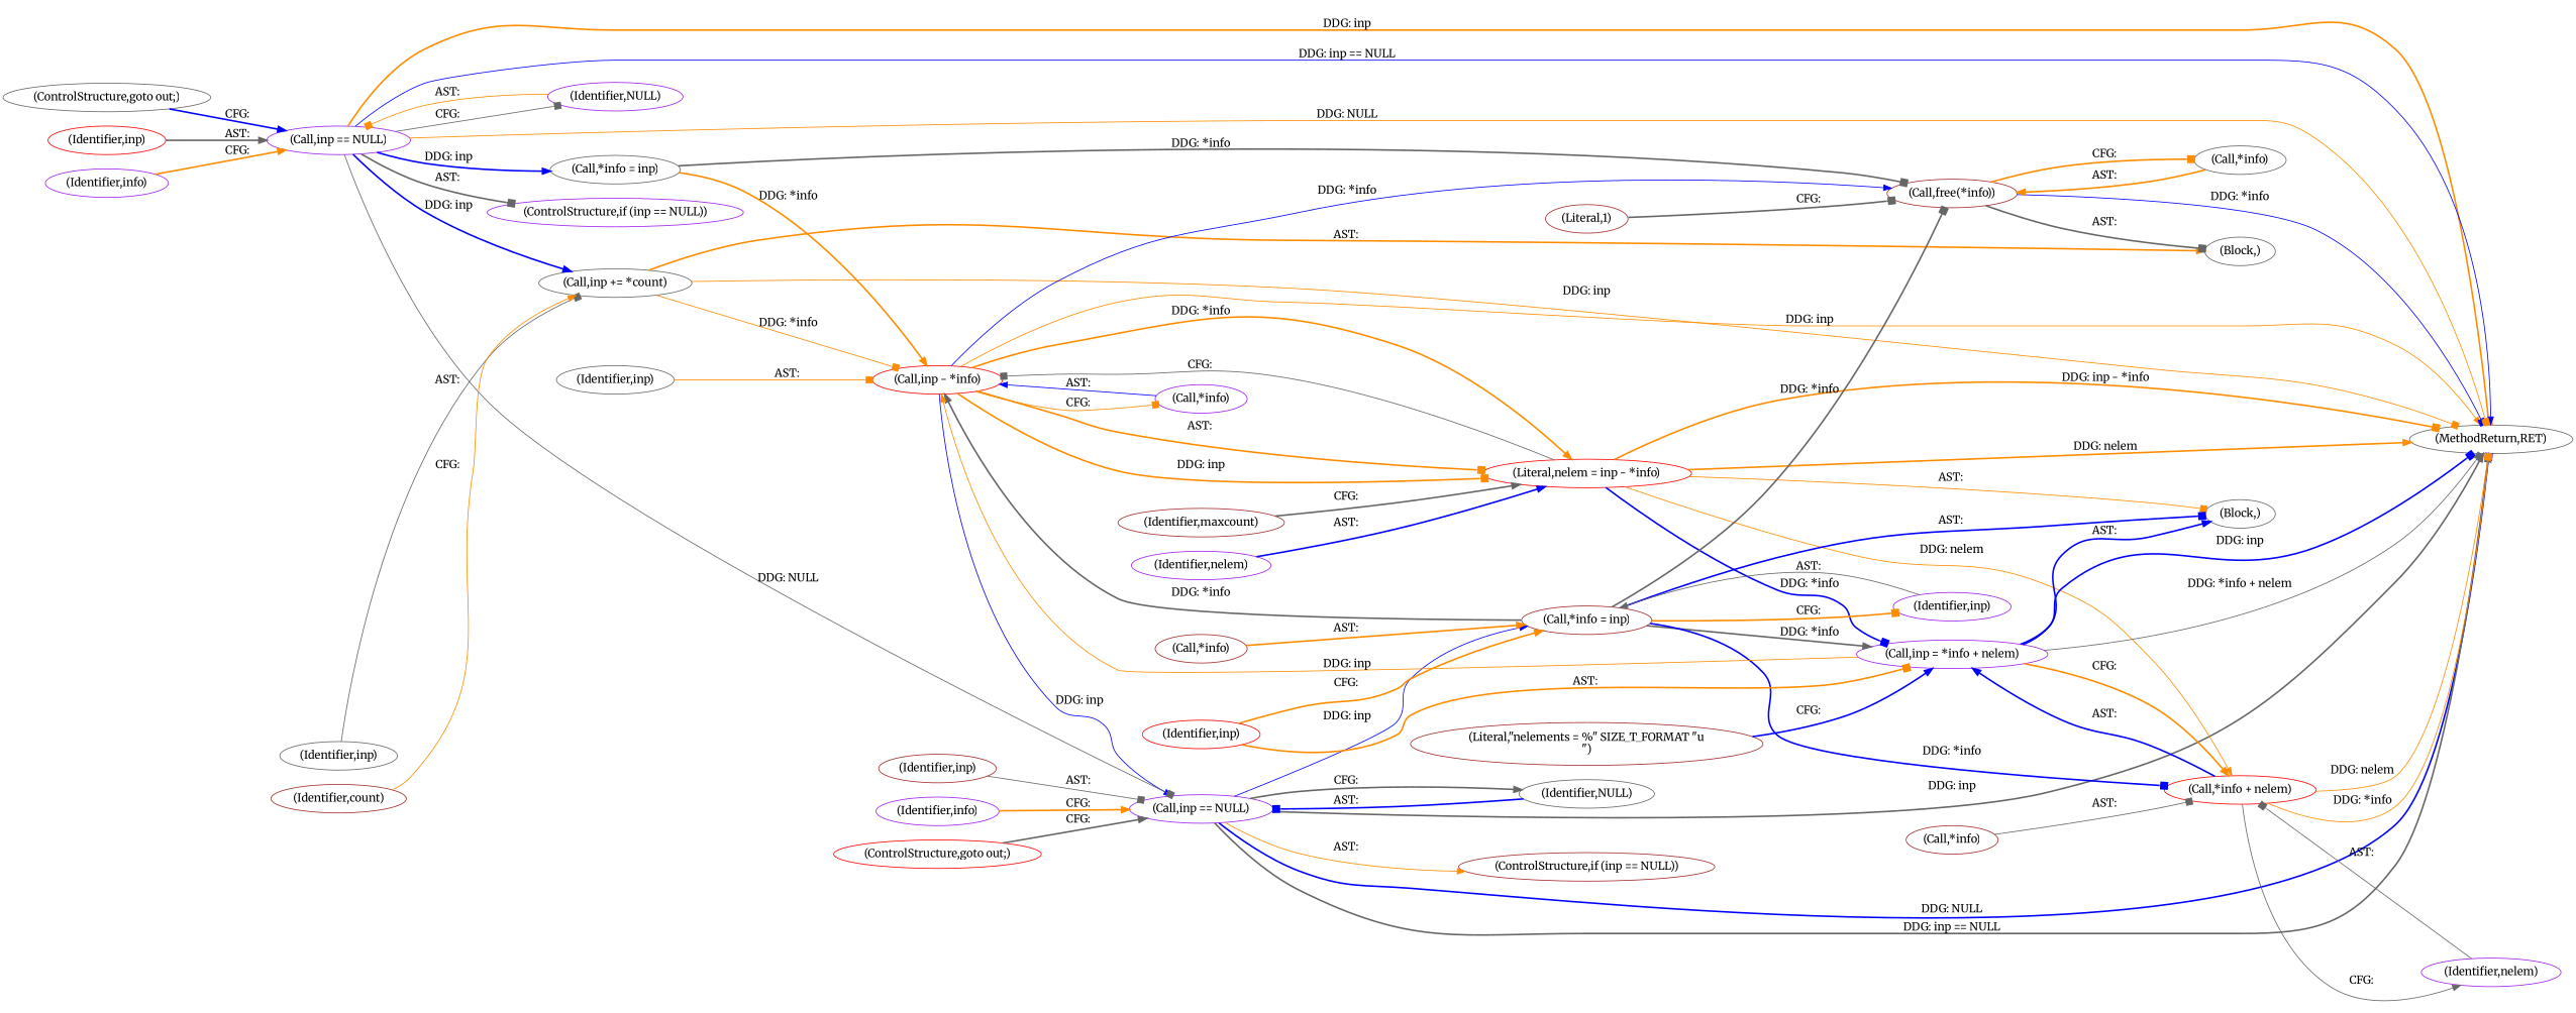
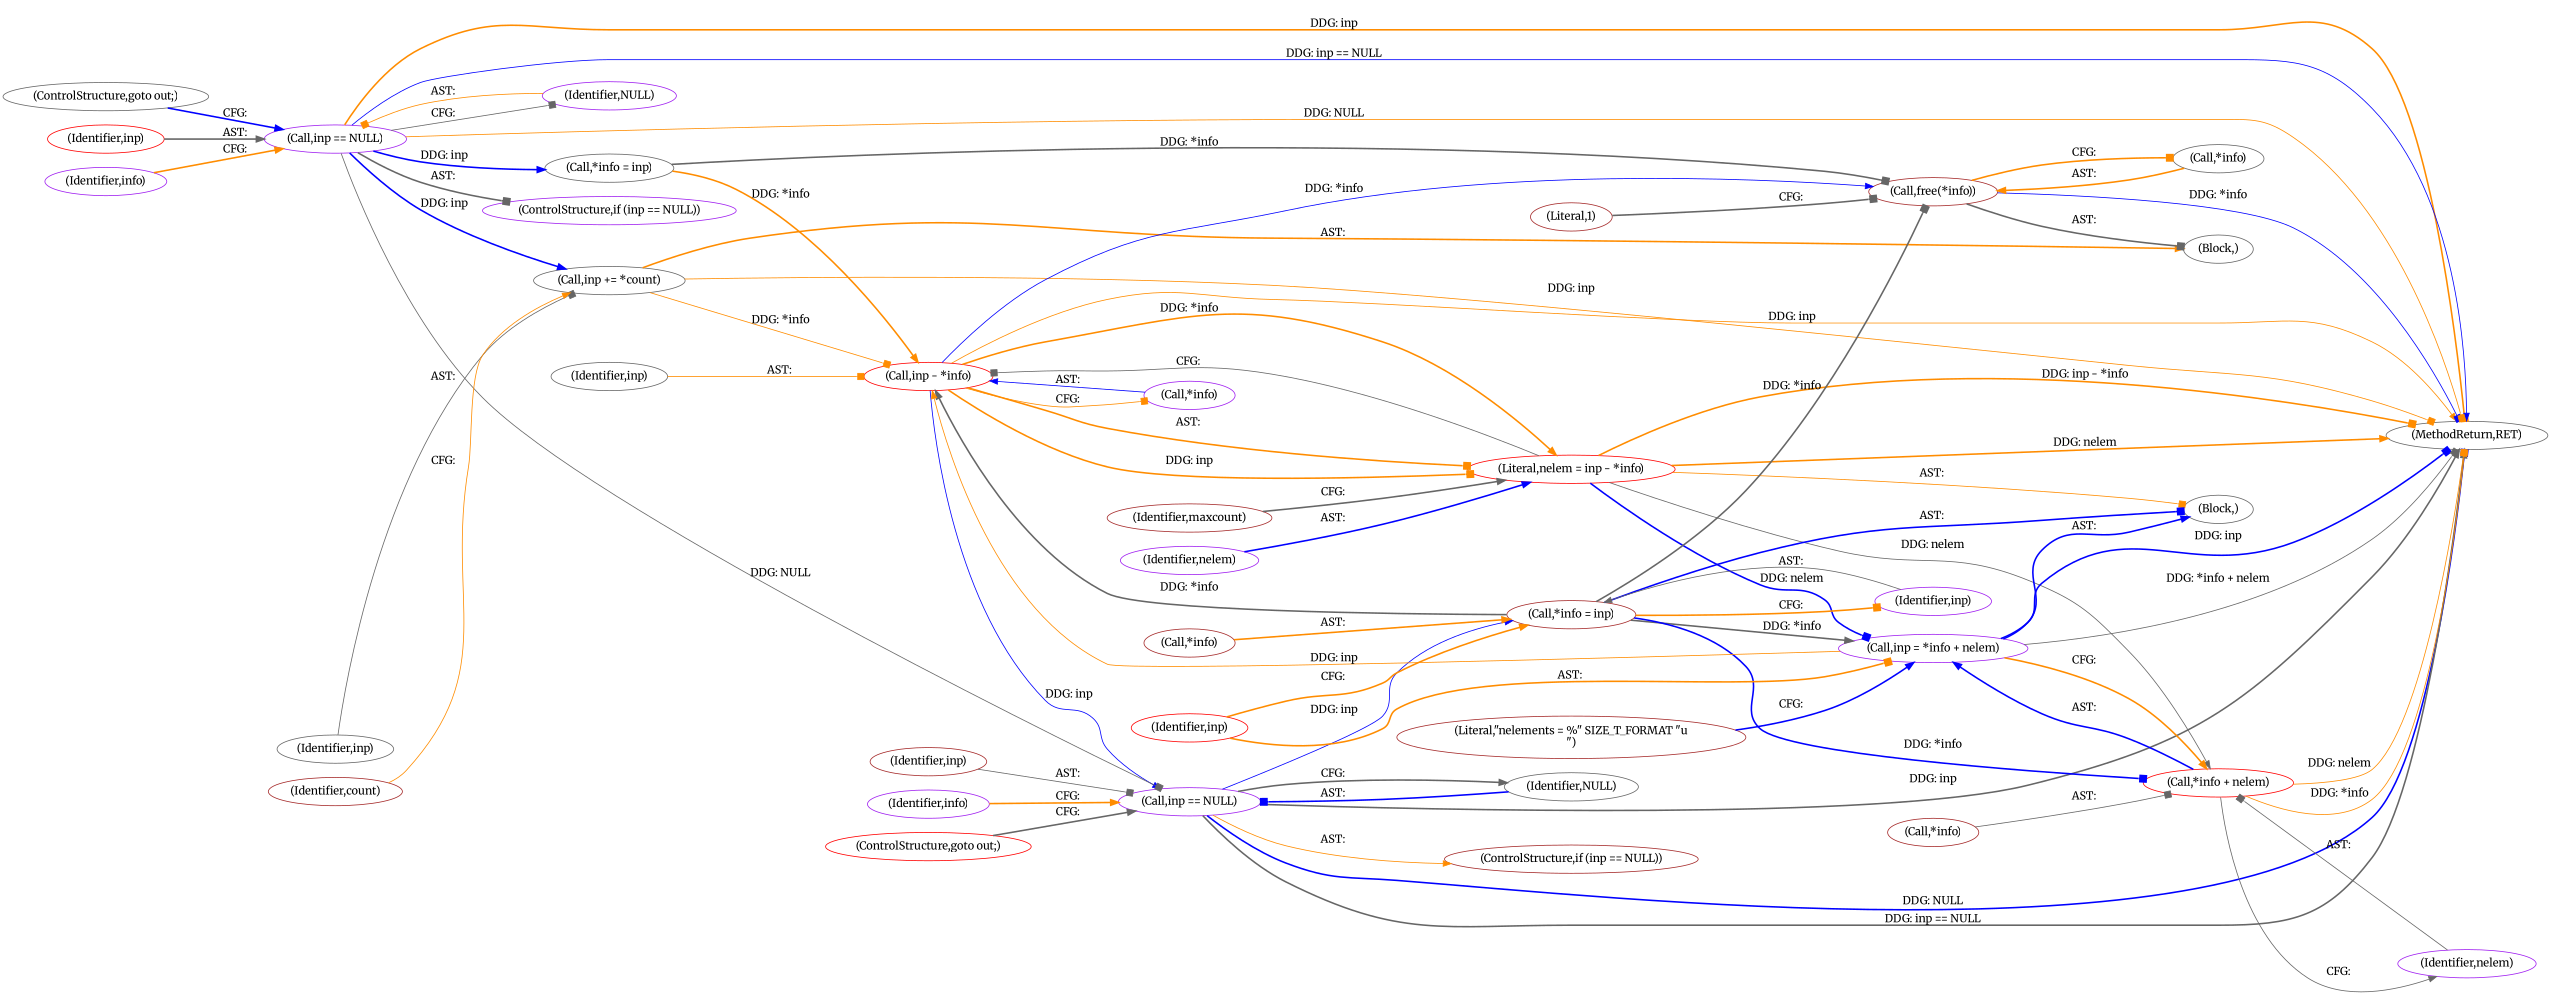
  digraph {
    fontname=Merriweather
    rankdir=LR
    node [color=purple fontname=Merriweather]
    edge [arrowhead=normal color=darkorange fontname=Merriweather style=bold]
    n1 [color=gray40 label="(Call,inp += *count)"]
    n2 [color=red label="(Call,inp - *info)"]
    n3 [color=gray40 label="(Block,)"]
    n4 [color=gray40 label="(MethodReturn,RET)"]
    n5 [label="(Call,inp == NULL)"]
    n6 [color=red label="(Literal,nelem = inp - *info)"]
    n7 [color=brown label="(Call,free(*info))"]
    n8 [label="(Call,*info)"]
    n9 [label="(Call,inp == NULL)"]
    n10 [color=gray40 label="(Call,*info = inp)"]
    n11 [label="(ControlStructure,if (inp == NULL))"]
    n12 [label="(Identifier,NULL)"]
    n13 [color=brown label="(Call,*info = inp)"]
    n14 [color=gray40 label="(Identifier,NULL)"]
    n15 [color=brown label="(ControlStructure,if (inp == NULL))"]
    n16 [label="(Call,inp = *info + nelem)"]
    n17 [color=red label="(Call,*info + nelem)"]
    n18 [color=gray40 label="(Block,)"]
    n19 [color=gray40 label="(Call,*info)"]
    n20 [label="(Identifier,nelem)"]
    n21 [label="(Identifier,inp)"]
    n22 [color=gray40 label="(ControlStructure,goto out;)"]
    n23 [color=gray40 label="(Identifier,inp)"]
    n24 [color=brown label="(Literal,\"nelements = %\" SIZE_T_FORMAT \"u\n\")"]
    n25 [label="(Identifier,info)"]
    n26 [color=gray40 label="(Identifier,inp)"]
    n27 [color=red label="(Identifier,inp)"]
    n28 [color=red label="(ControlStructure,goto out;)"]
    n29 [color=brown label="(Identifier,maxcount)"]
    n30 [color=brown label="(Call,*info)"]
    n31 [color=red label="(Identifier,inp)"]
    n32 [color=brown label="(Literal,1)"]
    n33 [color=brown label="(Identifier,inp)"]
    n34 [label="(Identifier,info)"]
    n35 [color=brown label="(Identifier,count)"]
    n36 [color=brown label="(Call,*info)"]
    n37 [label="(Identifier,nelem)"]
    n1 -> n2 [arrowhead=box label="DDG: *info" style=solid]
    n1 -> n3 [label="AST: "]
    n1 -> n4 [arrowhead=box label="DDG: inp" style=solid]
    n2 -> n4 [label="DDG: inp" style=solid]
    n2 -> n5 [color=blue label="DDG: inp" style=solid]
    n2 -> n6 [arrowhead=box label="AST: "]
    n2 -> n6 [arrowhead=box label="DDG: inp"]
    n2 -> n6 [label="DDG: *info"]
    n2 -> n7 [color=blue label="DDG: *info" style=solid]
    n2 -> n8 [arrowhead=box label="CFG: " style=solid]
    n5 -> n4 [color=gray40 label="DDG: inp"]
    n5 -> n4 [arrowhead=box color=blue label="DDG: NULL"]
    n5 -> n4 [color=gray40 label="DDG: inp == NULL"]
    n5 -> n13 [color=blue label="DDG: inp" style=solid]
    n5 -> n14 [color=gray40 label="CFG: "]
    n5 -> n15 [label="AST: " style=solid]
    n6 -> n2 [arrowhead=box color=gray40 label="CFG: " style=solid]
    n6 -> n4 [arrowhead=box label="DDG: inp - *info"]
    n6 -> n4 [label="DDG: nelem"]
-   n6 -> n16 [arrowhead=box color=blue label="DDG: *info"]
-   n6 -> n17 [label="DDG: nelem" style=solid]
+   n6 -> n16 [arrowhead=box color=blue label="DDG: nelem"]
+   n6 -> n17 [color=gray40 label="DDG: nelem" style=solid]
    n6 -> n18 [arrowhead=box label="AST: " style=solid]
    n7 -> n3 [arrowhead=box color=gray40 label="AST: "]
    n7 -> n4 [arrowhead=box color=blue label="DDG: *info" style=solid]
    n7 -> n19 [arrowhead=box label="CFG: "]
    n8 -> n2 [color=blue label="AST: " style=solid]
    n9 -> n1 [color=blue label="DDG: inp"]
    n9 -> n4 [arrowhead=box label="DDG: inp"]
    n9 -> n4 [color=blue label="DDG: inp == NULL" style=solid]
    n9 -> n4 [arrowhead=box label="DDG: NULL" style=solid]
    n9 -> n5 [arrowhead=box color=gray40 label="DDG: NULL" style=solid]
    n9 -> n10 [color=blue label="DDG: inp"]
    n9 -> n11 [arrowhead=box color=gray40 label="AST: "]
    n9 -> n12 [arrowhead=box color=gray40 label="CFG: " style=solid]
    n10 -> n2 [label="DDG: *info"]
    n10 -> n7 [arrowhead=box color=gray40 label="DDG: *info"]
    n12 -> n9 [arrowhead=box label="AST: " style=solid]
    n13 -> n2 [color=gray40 label="DDG: *info"]
    n13 -> n7 [arrowhead=box color=gray40 label="DDG: *info"]
    n13 -> n16 [color=gray40 label="DDG: *info"]
    n13 -> n17 [arrowhead=box color=blue label="DDG: *info"]
    n13 -> n18 [arrowhead=box color=blue label="AST: "]
    n13 -> n21 [arrowhead=box label="CFG: "]
    n14 -> n5 [arrowhead=box color=blue label="AST: "]
    n16 -> n2 [label="DDG: inp" style=solid]
    n16 -> n4 [arrowhead=box color=blue label="DDG: inp"]
    n16 -> n4 [arrowhead=box color=gray40 label="DDG: *info + nelem" style=solid]
    n16 -> n17 [label="CFG: "]
    n16 -> n18 [color=blue label="AST: "]
    n17 -> n4 [arrowhead=box label="DDG: *info" style=solid]
    n17 -> n4 [arrowhead=box label="DDG: nelem" style=solid]
    n17 -> n16 [color=blue label="AST: "]
    n17 -> n20 [color=gray40 label="CFG: " style=solid]
    n19 -> n7 [label="AST: "]
    n20 -> n17 [arrowhead=box color=gray40 label="AST: " style=solid]
    n21 -> n13 [color=gray40 label="AST: " style=solid]
    n22 -> n9 [color=blue label="CFG: "]
    n23 -> n1 [arrowhead=box color=gray40 label="AST: " style=solid]
    n24 -> n16 [color=blue label="CFG: "]
    n25 -> n5 [label="CFG: "]
    n26 -> n2 [arrowhead=box label="AST: " style=solid]
    n27 -> n9 [color=gray40 label="AST: "]
    n28 -> n5 [color=gray40 label="CFG: "]
    n29 -> n6 [color=gray40 label="CFG: "]
    n30 -> n13 [label="AST: "]
    n31 -> n13 [label="CFG: "]
    n31 -> n16 [arrowhead=box label="AST: "]
    n32 -> n7 [arrowhead=box color=gray40 label="CFG: "]
    n33 -> n5 [arrowhead=box color=gray40 label="AST: " style=solid]
    n34 -> n9 [label="CFG: "]
    n35 -> n1 [label="CFG: " style=solid]
    n36 -> n17 [arrowhead=box color=gray40 label="AST: " style=solid]
    n37 -> n6 [color=blue label="AST: "]
  }
